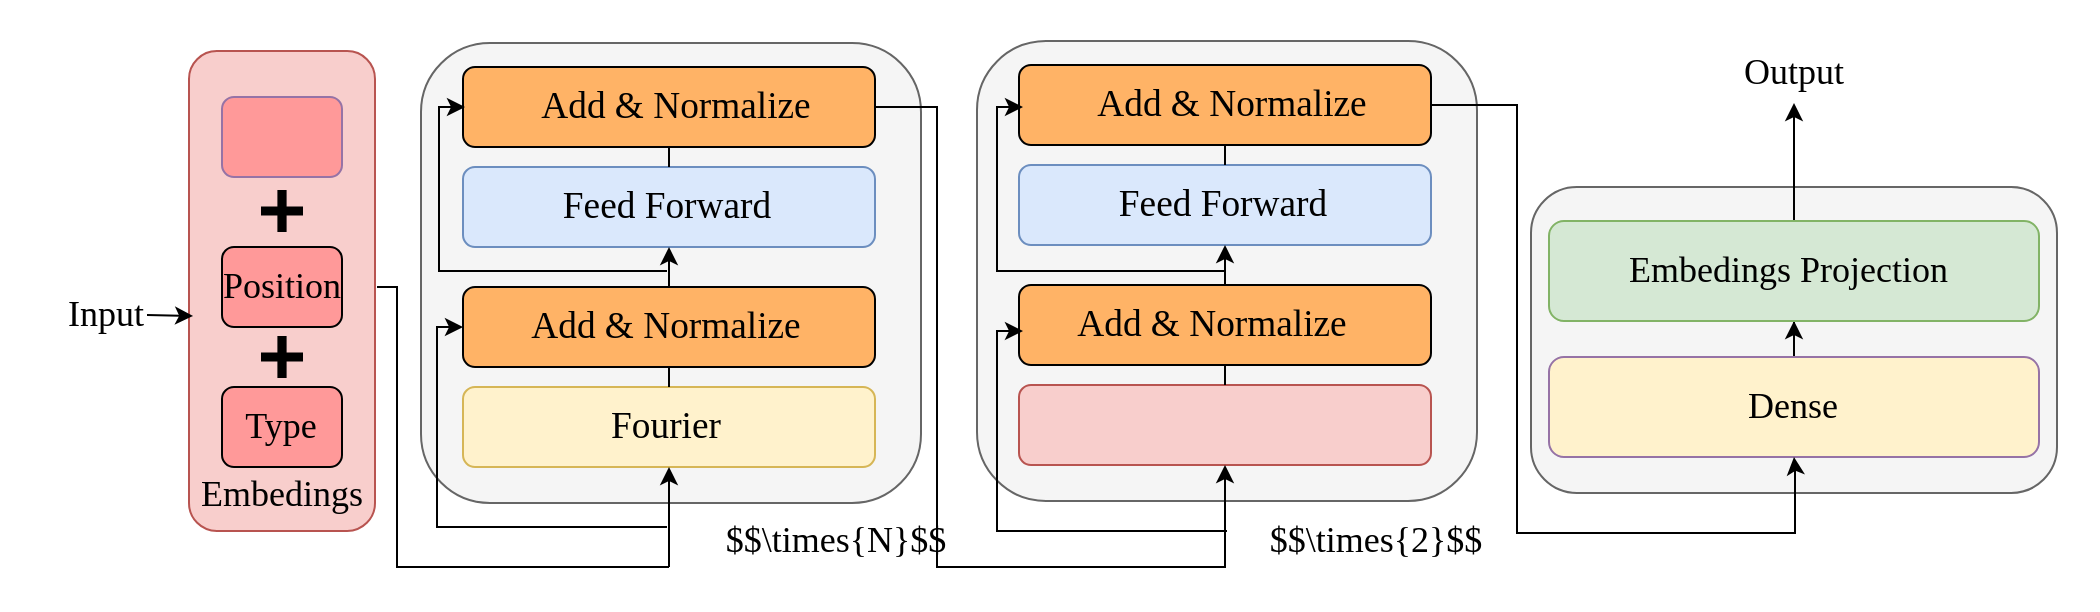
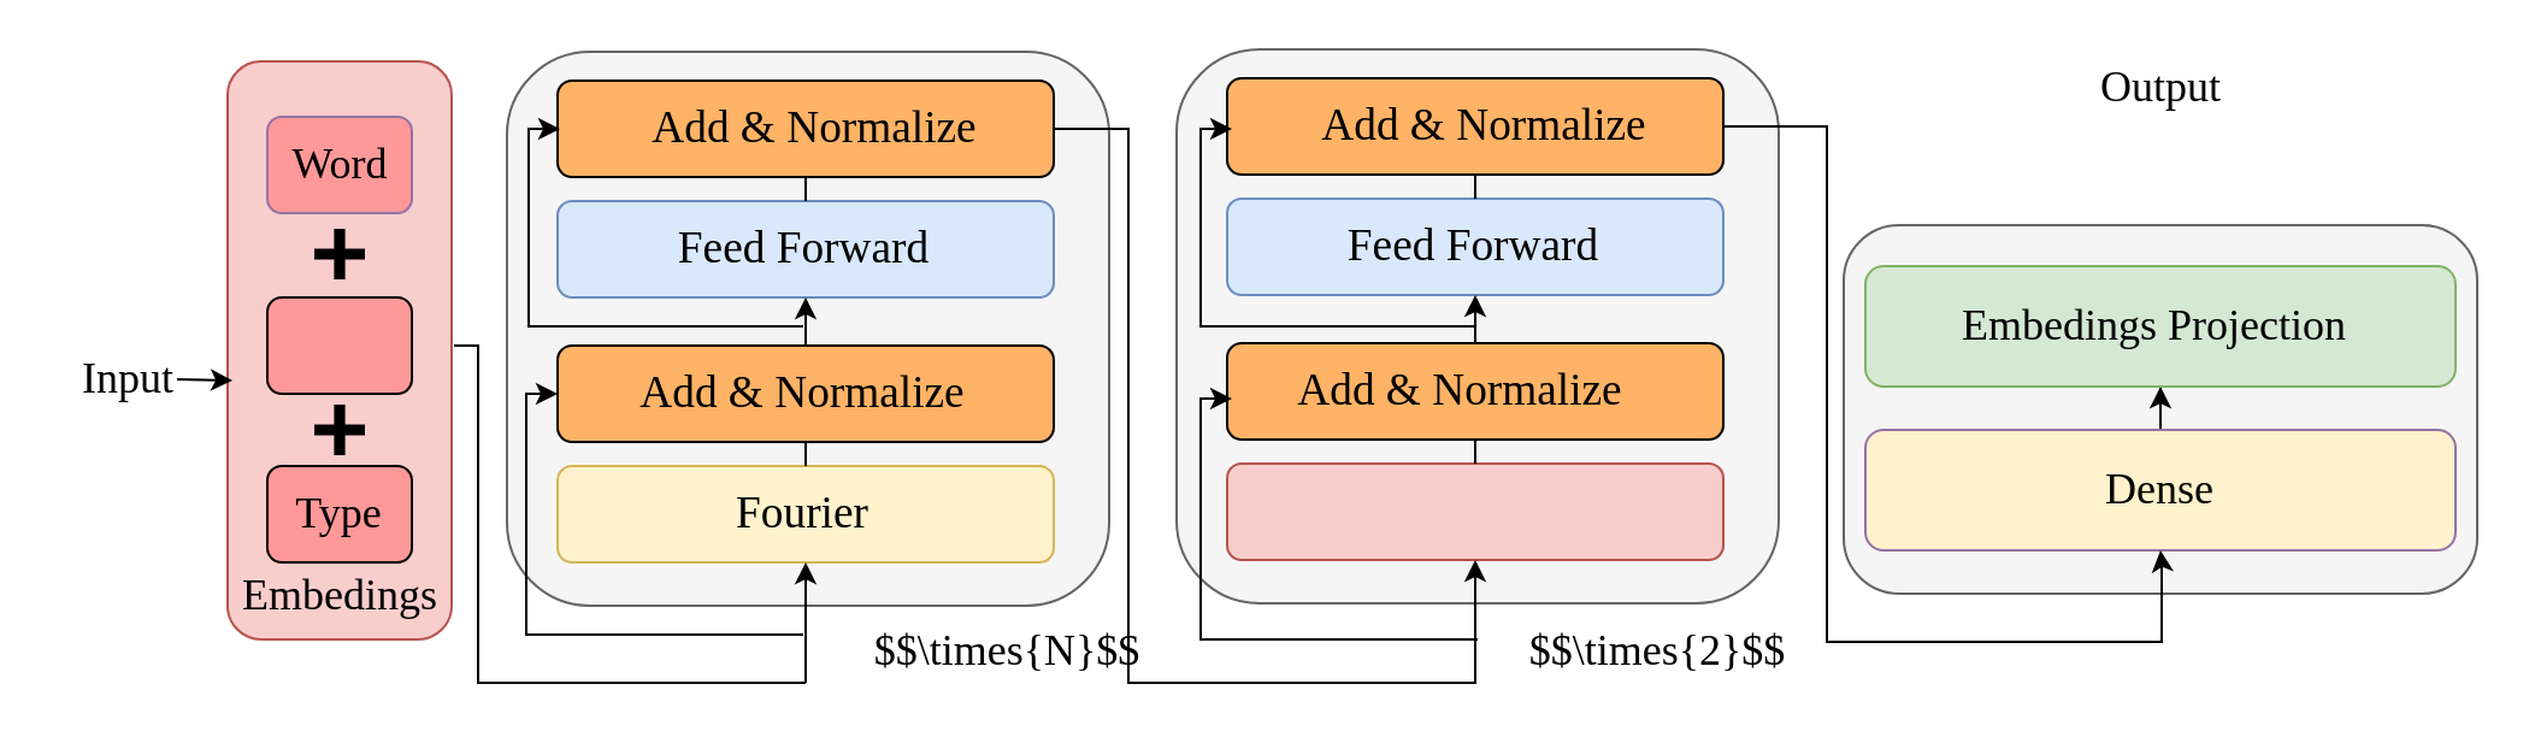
  <mxCell id="0" />
  <mxCell id="1" parent="0" />
  <mxCell id="2" value="&lt;font style=&quot;font-size: 18px;&quot; face=&quot;Times New Roman&quot;&gt;Input&lt;/font&gt;" style="text;html=1;align=center;verticalAlign=middle;whiteSpace=wrap;rounded=0;" parent="1" vertex="1"><mxGeometry x="33" y="142" width="40" height="30" as="geometry" /></mxCell>
  <mxCell id="3" value="&lt;div&gt;&lt;span style=&quot;font-size: 14pt; font-family: &amp;quot;Times New Roman&amp;quot;;&quot;&gt;Fourier&lt;/span&gt;&lt;/div&gt;" style="text;html=1;align=center;verticalAlign=middle;whiteSpace=wrap;rounded=0;" parent="1" vertex="1"><mxGeometry x="303" y="198" width="60" height="30" as="geometry" /></mxCell>
  <mxCell id="4" value="&lt;div&gt;&lt;span style=&quot;font-size: 14pt; font-family: &amp;quot;Times New Roman&amp;quot;;&quot;&gt;Add &amp;amp; Normalize&lt;/span&gt;&lt;/div&gt;" style="text;html=1;align=center;verticalAlign=middle;whiteSpace=wrap;rounded=0;" parent="1" vertex="1"><mxGeometry x="258" y="148" width="160" height="30" as="geometry" /></mxCell>
  <mxCell id="5" value="&lt;div&gt;&lt;span style=&quot;font-size: 14pt; font-family: &amp;quot;Times New Roman&amp;quot;;&quot;&gt;Feed Forward&lt;/span&gt;&lt;/div&gt;" style="text;html=1;align=center;verticalAlign=middle;whiteSpace=wrap;rounded=0;" parent="1" vertex="1"><mxGeometry x="280" y="88" width="116" height="30" as="geometry" /></mxCell>
  <mxCell id="6" value="" style="group" parent="1" vertex="1" connectable="0"><mxGeometry x="210" y="21" width="250" height="235" as="geometry" /></mxCell>
  <mxCell id="7" value="" style="rounded=1;whiteSpace=wrap;html=1;fillColor=#f5f5f5;fontColor=#333333;strokeColor=#666666;" parent="6" vertex="1"><mxGeometry width="250" height="230" as="geometry" /></mxCell>
  <mxCell id="8" value="" style="rounded=1;whiteSpace=wrap;html=1;fillColor=#fff2cc;strokeColor=#d6b656;" parent="6" vertex="1"><mxGeometry x="21" y="172" width="206" height="40" as="geometry" /></mxCell>
  <mxCell id="9" value="" style="rounded=1;whiteSpace=wrap;html=1;fillColor=#FFB366;" parent="6" vertex="1"><mxGeometry x="21" y="122" width="206" height="40" as="geometry" /></mxCell>
  <mxCell id="10" value="" style="rounded=1;whiteSpace=wrap;html=1;fillColor=#dae8fc;strokeColor=#6c8ebf;" parent="6" vertex="1"><mxGeometry x="21" y="62" width="206" height="40" as="geometry" /></mxCell>
  <mxCell id="11" value="" style="rounded=1;whiteSpace=wrap;html=1;fillColor=#FFB366;" parent="6" vertex="1"><mxGeometry x="21" y="12" width="206" height="40" as="geometry" /></mxCell>
  <mxCell id="12" value="&lt;div&gt;&lt;span style=&quot;font-size: 14pt; font-family: &amp;quot;Times New Roman&amp;quot;;&quot;&gt;Add &amp;amp; Normalize&lt;/span&gt;&lt;/div&gt;" style="text;html=1;align=center;verticalAlign=middle;whiteSpace=wrap;rounded=0;" parent="6" vertex="1"><mxGeometry x="48" y="17" width="160" height="30" as="geometry" /></mxCell>
  <mxCell id="13" value="&lt;div&gt;&lt;span style=&quot;font-size: 14pt; font-family: &amp;quot;Times New Roman&amp;quot;;&quot;&gt;Add &amp;amp; Normalize&lt;/span&gt;&lt;/div&gt;" style="text;html=1;align=center;verticalAlign=middle;whiteSpace=wrap;rounded=0;" parent="6" vertex="1"><mxGeometry x="43" y="127" width="160" height="30" as="geometry" /></mxCell>
  <mxCell id="14" value="&lt;div&gt;&lt;span style=&quot;font-size: 14pt; font-family: &amp;quot;Times New Roman&amp;quot;;&quot;&gt;Feed Forward&lt;/span&gt;&lt;/div&gt;" style="text;html=1;align=center;verticalAlign=middle;whiteSpace=wrap;rounded=0;" parent="6" vertex="1"><mxGeometry x="64.5" y="67" width="117" height="30" as="geometry" /></mxCell>
  <mxCell id="15" value="" style="endArrow=none;html=1;rounded=0;exitX=0.5;exitY=0;exitDx=0;exitDy=0;entryX=0.5;entryY=1;entryDx=0;entryDy=0;" parent="6" source="8" target="9" edge="1"><mxGeometry width="50" height="50" relative="1" as="geometry"><mxPoint x="158" y="212" as="sourcePoint" /><mxPoint x="208" y="162" as="targetPoint" /></mxGeometry></mxCell>
  <mxCell id="16" value="&lt;div&gt;&lt;span style=&quot;font-size: 14pt; font-family: &amp;quot;Times New Roman&amp;quot;;&quot;&gt;Fourier&lt;/span&gt;&lt;/div&gt;" style="text;html=1;align=center;verticalAlign=middle;whiteSpace=wrap;rounded=0;" parent="6" vertex="1"><mxGeometry x="93" y="177" width="60" height="30" as="geometry" /></mxCell>
  <mxCell id="17" value="" style="endArrow=classic;html=1;rounded=0;exitX=0.5;exitY=0;exitDx=0;exitDy=0;entryX=0.5;entryY=1;entryDx=0;entryDy=0;" parent="6" source="9" target="10" edge="1"><mxGeometry width="50" height="50" relative="1" as="geometry"><mxPoint x="158" y="212" as="sourcePoint" /><mxPoint x="208" y="162" as="targetPoint" /></mxGeometry></mxCell>
  <mxCell id="18" value="" style="endArrow=none;html=1;rounded=0;exitX=0.5;exitY=0;exitDx=0;exitDy=0;entryX=0.5;entryY=1;entryDx=0;entryDy=0;" parent="6" source="10" target="11" edge="1"><mxGeometry width="50" height="50" relative="1" as="geometry"><mxPoint x="158" y="212" as="sourcePoint" /><mxPoint x="208" y="162" as="targetPoint" /></mxGeometry></mxCell>
  <mxCell id="19" value="" style="group" parent="1" vertex="1" connectable="0"><mxGeometry x="488" y="20" width="250" height="230" as="geometry" /></mxCell>
  <mxCell id="20" value="" style="rounded=1;whiteSpace=wrap;html=1;fillColor=#f5f5f5;fontColor=#333333;strokeColor=#666666;" parent="19" vertex="1"><mxGeometry width="250" height="230" as="geometry" /></mxCell>
  <mxCell id="21" value="" style="rounded=1;whiteSpace=wrap;html=1;fillColor=#f8cecc;strokeColor=#b85450;" parent="19" vertex="1"><mxGeometry x="21" y="172" width="206" height="40" as="geometry" /></mxCell>
  <mxCell id="22" value="" style="rounded=1;whiteSpace=wrap;html=1;fillColor=#FFB366;" parent="19" vertex="1"><mxGeometry x="21" y="122" width="206" height="40" as="geometry" /></mxCell>
  <mxCell id="23" value="" style="rounded=1;whiteSpace=wrap;html=1;fillColor=#dae8fc;strokeColor=#6c8ebf;" parent="19" vertex="1"><mxGeometry x="21" y="62" width="206" height="40" as="geometry" /></mxCell>
  <mxCell id="24" value="" style="rounded=1;whiteSpace=wrap;html=1;fillColor=#FFB366;" parent="19" vertex="1"><mxGeometry x="21" y="12" width="206" height="40" as="geometry" /></mxCell>
  <mxCell id="25" value="&lt;div&gt;&lt;span style=&quot;font-size: 14pt; font-family: &amp;quot;Times New Roman&amp;quot;;&quot;&gt;Add &amp;amp; Normalize&lt;/span&gt;&lt;/div&gt;" style="text;html=1;align=center;verticalAlign=middle;whiteSpace=wrap;rounded=0;" parent="19" vertex="1"><mxGeometry x="48" y="17" width="160" height="30" as="geometry" /></mxCell>
  <mxCell id="26" value="&lt;div&gt;&lt;span style=&quot;font-size: 14pt; font-family: &amp;quot;Times New Roman&amp;quot;;&quot;&gt;Add &amp;amp; Normalize&lt;/span&gt;&lt;/div&gt;" style="text;html=1;align=center;verticalAlign=middle;whiteSpace=wrap;rounded=0;" parent="19" vertex="1"><mxGeometry x="38" y="127" width="160" height="30" as="geometry" /></mxCell>
  <mxCell id="27" value="&lt;div&gt;&lt;span style=&quot;font-size: 14pt; font-family: &amp;quot;Times New Roman&amp;quot;;&quot;&gt;Feed Forward&lt;/span&gt;&lt;/div&gt;" style="text;html=1;align=center;verticalAlign=middle;whiteSpace=wrap;rounded=0;" parent="19" vertex="1"><mxGeometry x="64.5" y="67" width="117" height="30" as="geometry" /></mxCell>
  <mxCell id="28" value="" style="endArrow=none;html=1;rounded=0;exitX=0.5;exitY=0;exitDx=0;exitDy=0;entryX=0.5;entryY=1;entryDx=0;entryDy=0;" parent="19" source="21" target="22" edge="1"><mxGeometry width="50" height="50" relative="1" as="geometry"><mxPoint x="157" y="260" as="sourcePoint" /><mxPoint x="207" y="210" as="targetPoint" /></mxGeometry></mxCell>
  <mxCell id="29" value="" style="endArrow=classic;html=1;rounded=0;exitX=0.5;exitY=0;exitDx=0;exitDy=0;entryX=0.5;entryY=1;entryDx=0;entryDy=0;" parent="19" source="22" target="23" edge="1"><mxGeometry width="50" height="50" relative="1" as="geometry"><mxPoint x="157" y="260" as="sourcePoint" /><mxPoint x="207" y="210" as="targetPoint" /></mxGeometry></mxCell>
  <mxCell id="30" value="" style="endArrow=none;html=1;rounded=0;exitX=0.5;exitY=0;exitDx=0;exitDy=0;entryX=0.5;entryY=1;entryDx=0;entryDy=0;" parent="19" source="23" target="24" edge="1"><mxGeometry width="50" height="50" relative="1" as="geometry"><mxPoint x="157" y="260" as="sourcePoint" /><mxPoint x="207" y="210" as="targetPoint" /></mxGeometry></mxCell>
  <mxCell id="31" value="" style="endArrow=classic;html=1;rounded=0;" edge="1" parent="19"><mxGeometry width="50" height="50" relative="1" as="geometry"><mxPoint x="124" y="115" as="sourcePoint" /><mxPoint x="23" y="33" as="targetPoint" /><Array as="points"><mxPoint x="10" y="115" /><mxPoint x="10" y="33" /></Array></mxGeometry></mxCell>
  <mxCell id="32" value="" style="endArrow=classic;html=1;rounded=0;entryX=0;entryY=0.5;entryDx=0;entryDy=0;" parent="1" target="9" edge="1"><mxGeometry width="50" height="50" relative="1" as="geometry"><mxPoint x="333" y="263" as="sourcePoint" /><mxPoint x="423" y="83" as="targetPoint" /><Array as="points"><mxPoint x="218" y="263" /><mxPoint x="218" y="163" /></Array></mxGeometry></mxCell>
  <mxCell id="33" value="" style="endArrow=classic;html=1;rounded=0;" parent="1" edge="1"><mxGeometry width="50" height="50" relative="1" as="geometry"><mxPoint x="333" y="135" as="sourcePoint" /><mxPoint x="232" y="53" as="targetPoint" /><Array as="points"><mxPoint x="219" y="135" /><mxPoint x="219" y="53" /></Array></mxGeometry></mxCell>
  <mxCell id="34" value="&lt;font style=&quot;font-size: 18px;&quot; face=&quot;Times New Roman&quot;&gt;$$\times{N}$$&lt;/font&gt;" style="text;html=1;align=center;verticalAlign=middle;whiteSpace=wrap;rounded=0;" parent="1" vertex="1"><mxGeometry x="388" y="256" width="60" height="28" as="geometry" /></mxCell>
  <mxCell id="35" value="" style="group" vertex="1" connectable="0" parent="1"><mxGeometry x="94" y="25" width="93" height="240" as="geometry" /></mxCell>
  <mxCell id="36" value="" style="rounded=1;whiteSpace=wrap;html=1;fillColor=#f8cecc;strokeColor=#b85450;rotation=90;" parent="35" vertex="1"><mxGeometry x="-73.5" y="73.5" width="240" height="93" as="geometry" /></mxCell>
  <mxCell id="37" value="&lt;font style=&quot;font-size: 18px;&quot; face=&quot;Times New Roman&quot;&gt;Embedings&lt;/font&gt;" style="text;html=1;align=center;verticalAlign=middle;whiteSpace=wrap;rounded=0;rotation=0;" parent="35" vertex="1"><mxGeometry x="2.63" y="208" width="87.75" height="27" as="geometry" /></mxCell>
  <mxCell id="38" value="" style="rounded=1;whiteSpace=wrap;html=1;fillColor=#FF9999;strokeColor=#9673a6;" parent="35" vertex="1"><mxGeometry x="16.5" y="23" width="60" height="40" as="geometry" /></mxCell>
+ <mxCell id="39" value="&lt;font style=&quot;font-size: 18px;&quot; face=&quot;Times New Roman&quot;&gt;Word&lt;/font&gt;" style="text;html=1;align=center;verticalAlign=middle;whiteSpace=wrap;rounded=0;" parent="35" vertex="1"><mxGeometry x="16.5" y="28" width="60" height="30" as="geometry" /></mxCell>
  <mxCell id="40" value="" style="rounded=1;whiteSpace=wrap;html=1;fillColor=#FF9999;" parent="35" vertex="1"><mxGeometry x="16.5" y="98" width="60" height="40" as="geometry" /></mxCell>
  <mxCell id="41" value="" style="rounded=1;whiteSpace=wrap;html=1;fillColor=#FF9999;" parent="35" vertex="1"><mxGeometry x="16.5" y="168" width="60" height="40" as="geometry" /></mxCell>
- <mxCell id="42" value="&lt;font style=&quot;font-size: 18px;&quot; face=&quot;Times New Roman&quot;&gt;Position&lt;/font&gt;" style="text;html=1;align=center;verticalAlign=middle;whiteSpace=wrap;rounded=0;" parent="35" vertex="1"><mxGeometry x="16.5" y="103" width="60" height="30" as="geometry" /></mxCell>
  <mxCell id="43" value="" style="shape=cross;whiteSpace=wrap;html=1;fillColor=#000000;size=0.18;" parent="35" vertex="1"><mxGeometry x="36.5" y="143" width="20" height="20" as="geometry" /></mxCell>
  <mxCell id="44" value="" style="shape=cross;whiteSpace=wrap;html=1;fillColor=#000000;size=0.18;" parent="35" vertex="1"><mxGeometry x="36.5" y="70" width="20" height="20" as="geometry" /></mxCell>
  <mxCell id="45" value="&lt;font style=&quot;font-size: 18px;&quot; face=&quot;Times New Roman&quot;&gt;Type&lt;/font&gt;" style="text;html=1;align=center;verticalAlign=middle;whiteSpace=wrap;rounded=0;" parent="35" vertex="1"><mxGeometry x="19" y="173" width="55" height="30" as="geometry" /></mxCell>
  <mxCell id="46" value="" style="endArrow=classic;html=1;rounded=0;exitX=1;exitY=0.5;exitDx=0;exitDy=0;entryX=0.552;entryY=0.978;entryDx=0;entryDy=0;entryPerimeter=0;" edge="1" parent="1" source="2" target="36"><mxGeometry width="50" height="50" relative="1" as="geometry"><mxPoint x="128" y="313" as="sourcePoint" /><mxPoint x="378" y="93" as="targetPoint" /></mxGeometry></mxCell>
  <mxCell id="47" value="" style="endArrow=classic;html=1;rounded=0;entryX=0.5;entryY=1;entryDx=0;entryDy=0;" parent="1" target="8" edge="1"><mxGeometry width="50" height="50" relative="1" as="geometry"><mxPoint x="334" y="283" as="sourcePoint" /><mxPoint x="418" y="183" as="targetPoint" /></mxGeometry></mxCell>
  <mxCell id="48" value="" style="endArrow=none;html=1;rounded=0;startArrow=none;startFill=0;" edge="1" parent="1"><mxGeometry width="50" height="50" relative="1" as="geometry"><mxPoint x="188" y="143" as="sourcePoint" /><mxPoint x="334" y="283" as="targetPoint" /><Array as="points"><mxPoint x="198" y="143" /><mxPoint x="198" y="283" /></Array></mxGeometry></mxCell>
  <mxCell id="49" value="" style="endArrow=classic;html=1;rounded=0;exitX=1;exitY=0.5;exitDx=0;exitDy=0;entryX=0.5;entryY=1;entryDx=0;entryDy=0;" edge="1" parent="1" source="11" target="21"><mxGeometry width="50" height="50" relative="1" as="geometry"><mxPoint x="328" y="143" as="sourcePoint" /><mxPoint x="588" y="293" as="targetPoint" /><Array as="points"><mxPoint x="468" y="53" /><mxPoint x="468" y="283" /><mxPoint x="612" y="283" /></Array></mxGeometry></mxCell>
  <mxCell id="50" value="" style="endArrow=classic;html=1;rounded=0;entryX=0;entryY=0.5;entryDx=0;entryDy=0;" edge="1" parent="1"><mxGeometry width="50" height="50" relative="1" as="geometry"><mxPoint x="613" y="265" as="sourcePoint" /><mxPoint x="511" y="165" as="targetPoint" /><Array as="points"><mxPoint x="498" y="265" /><mxPoint x="498" y="165" /></Array></mxGeometry></mxCell>
  <mxCell id="51" value="&lt;font style=&quot;font-size: 18px;&quot; face=&quot;Times New Roman&quot;&gt;$$\times{2}$$&lt;/font&gt;" style="text;html=1;align=center;verticalAlign=middle;whiteSpace=wrap;rounded=0;" parent="1" vertex="1"><mxGeometry x="658" y="256" width="60" height="28" as="geometry" /></mxCell>
  <mxCell id="52" value="&lt;font style=&quot;font-size: 18px;&quot; face=&quot;Times New Roman&quot;&gt;Output&lt;/font&gt;" style="text;html=1;align=center;verticalAlign=middle;whiteSpace=wrap;rounded=0;" parent="1" vertex="1"><mxGeometry x="866.5" y="21" width="60" height="30" as="geometry" /></mxCell>
  <mxCell id="53" value="" style="rounded=1;whiteSpace=wrap;html=1;fillColor=#f5f5f5;fontColor=#333333;strokeColor=#666666;" vertex="1" parent="1"><mxGeometry x="765" y="93" width="263" height="153" as="geometry" /></mxCell>
- <mxCell id="54" value="" style="edgeStyle=orthogonalEdgeStyle;rounded=0;orthogonalLoop=1;jettySize=auto;html=1;exitX=0.5;exitY=0;exitDx=0;exitDy=0;" edge="1" parent="1" source="57" target="52"><mxGeometry relative="1" as="geometry" /></mxCell>
  <mxCell id="55" value="" style="edgeStyle=orthogonalEdgeStyle;rounded=0;orthogonalLoop=1;jettySize=auto;html=1;" edge="1" parent="1" source="56" target="57"><mxGeometry relative="1" as="geometry" /></mxCell>
  <mxCell id="56" value="&lt;font face=&quot;Times New Roman&quot;&gt;&lt;span style=&quot;font-size: 18px;&quot;&gt;Dense&lt;/span&gt;&lt;/font&gt;" style="rounded=1;whiteSpace=wrap;html=1;fillColor=#fff2cc;strokeColor=#9673a6;" parent="1" vertex="1"><mxGeometry x="774" y="178" width="245" height="50" as="geometry" /></mxCell>
  <mxCell id="57" value="&lt;font face=&quot;Times New Roman&quot;&gt;&lt;span style=&quot;font-size: 18px;&quot;&gt;Embedings Projection&amp;nbsp;&lt;/span&gt;&lt;/font&gt;" style="rounded=1;whiteSpace=wrap;html=1;fillColor=#d5e8d4;strokeColor=#82b366;" vertex="1" parent="1"><mxGeometry x="774" y="110" width="245" height="50" as="geometry" /></mxCell>
  <mxCell id="58" style="edgeStyle=orthogonalEdgeStyle;rounded=0;orthogonalLoop=1;jettySize=auto;html=1;exitX=1;exitY=0.5;exitDx=0;exitDy=0;entryX=0.5;entryY=1;entryDx=0;entryDy=0;" edge="1" parent="1" source="24" target="56"><mxGeometry relative="1" as="geometry"><Array as="points"><mxPoint x="758" y="52" /><mxPoint x="758" y="266" /><mxPoint x="897" y="266" /><mxPoint x="897" y="233" /><mxPoint x="896" y="233" /></Array></mxGeometry></mxCell>
